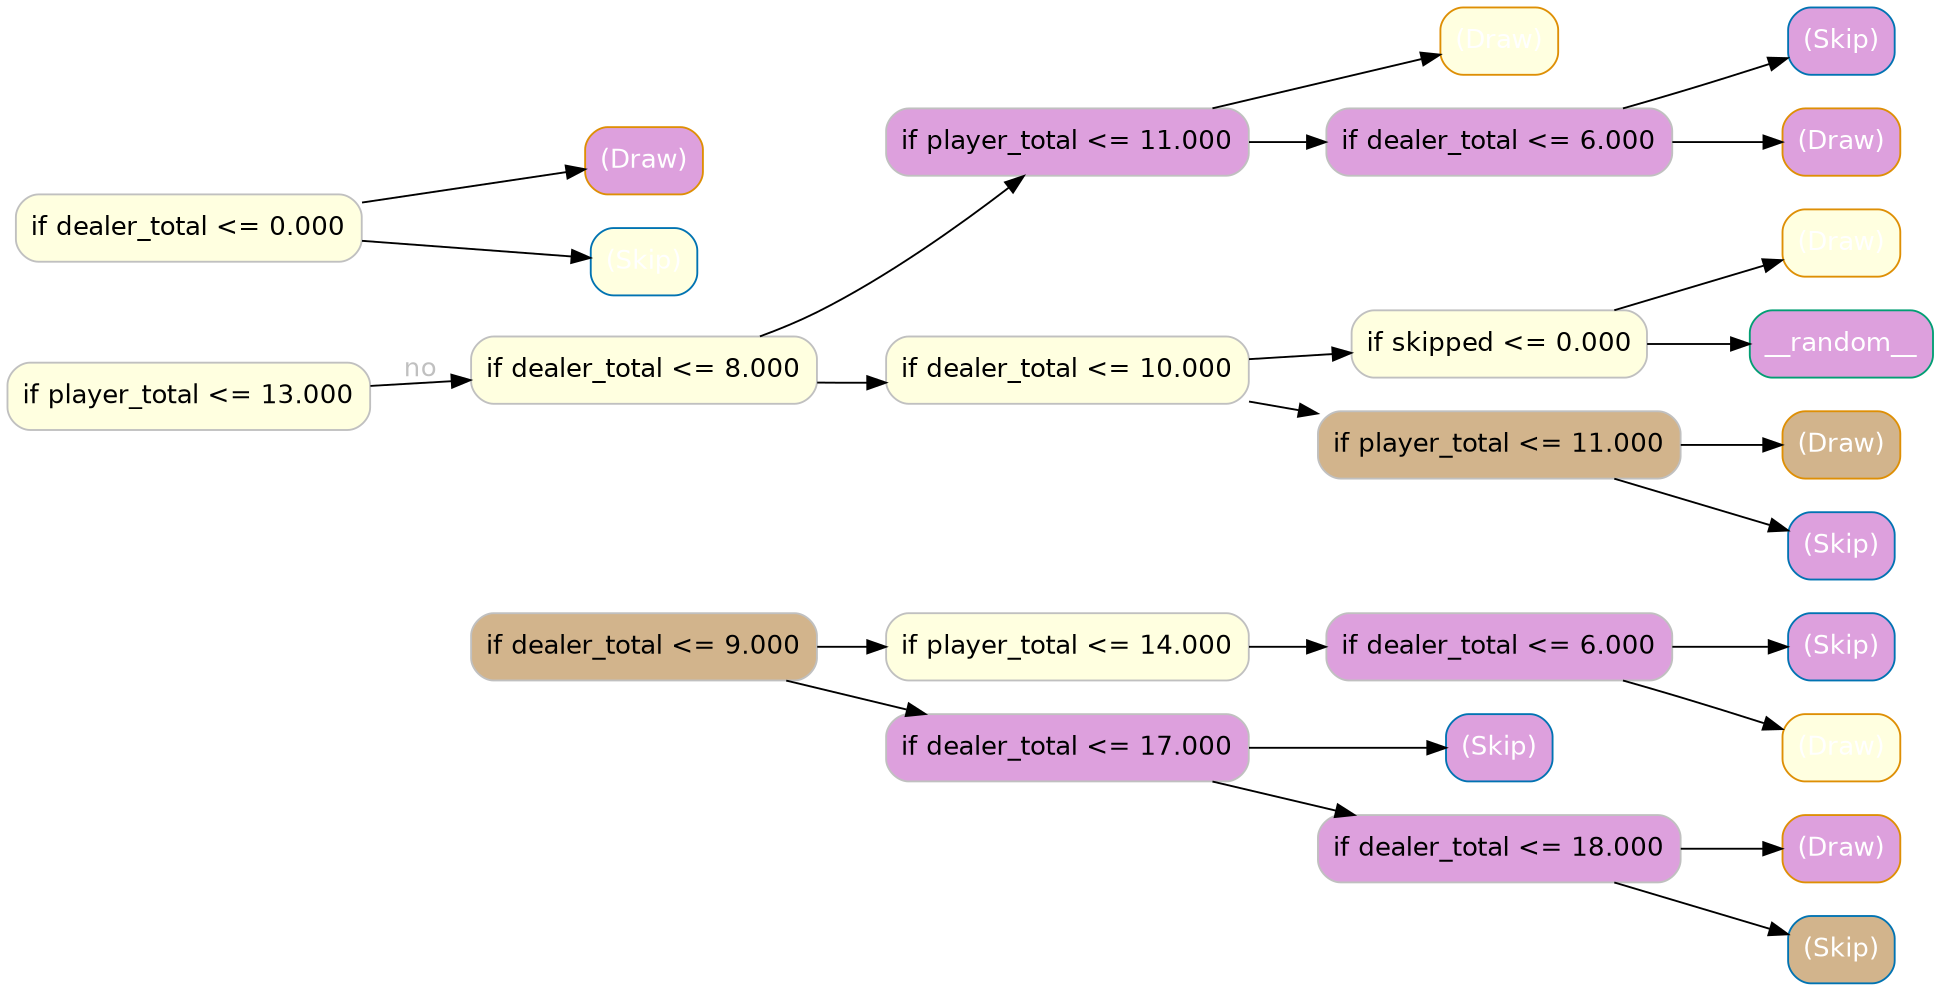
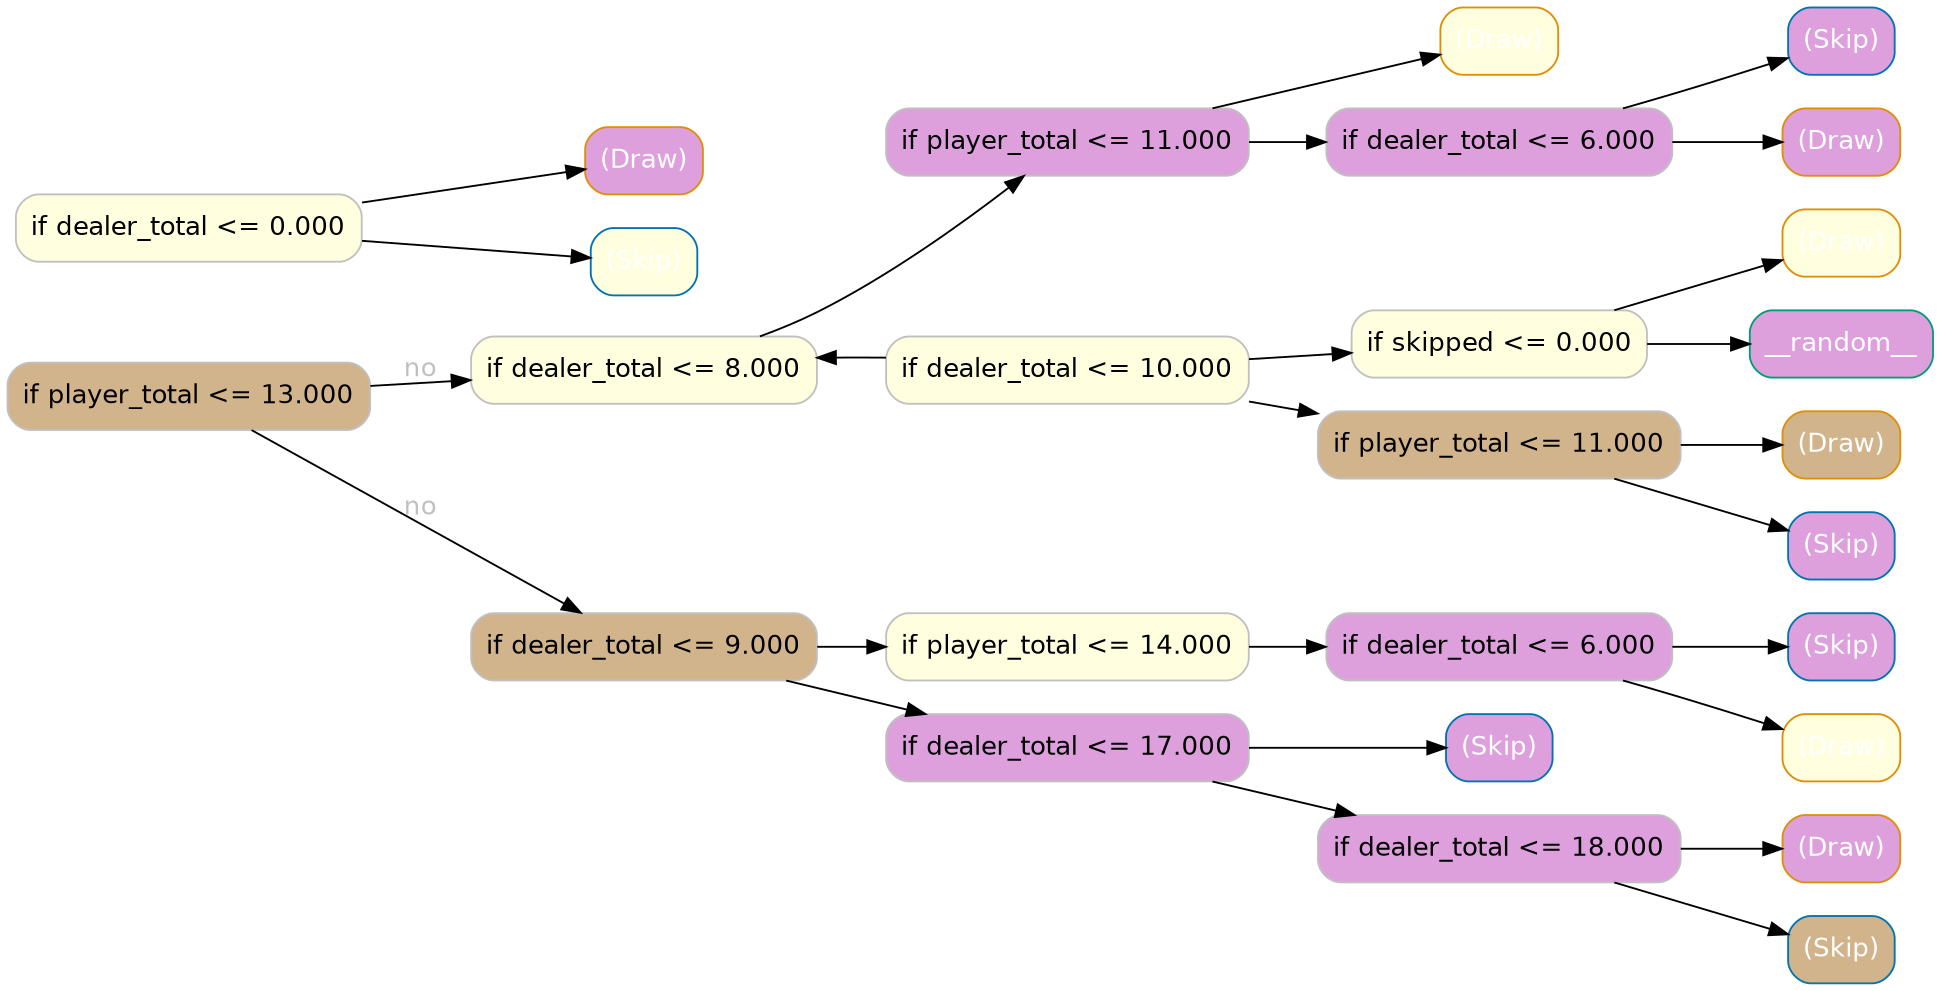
  digraph {
    rankdir=LR
    node [color=gray fillcolor=plum fontname=helvetica shape=box style="filled, rounded" fontcolor=white]
    edge [fontcolor=gray fontname=helvetica]
-   n1 [fillcolor=lightyellow height=0.5 label="if player_total <= 13.000" width=2.6944 fontcolor=""]
+   n1 [fillcolor=tan height=0.5 label="if player_total <= 13.000" width=2.6944 fontcolor=""]
    n2 [fillcolor=lightyellow height=0.5 label="if dealer_total <= 8.000" width=2.5694 fontcolor=""]
    n3 [fillcolor=tan height=0.5 label="if dealer_total <= 9.000" width=2.5694 fontcolor=""]
    n4 [height=0.5 label="if player_total <= 11.000" width=2.6944 fontcolor=""]
    n5 [fillcolor=lightyellow height=0.5 label="if dealer_total <= 10.000" width=2.6944 fontcolor=""]
    n6 [fillcolor=lightyellow height=0.5 label="if player_total <= 14.000" width=2.6944 fontcolor=""]
    n7 [height=0.5 label="if dealer_total <= 17.000" width=2.6944 fontcolor=""]
    n8 [color="#de8f05" fillcolor=lightyellow height=0.5 label="(Draw)" width=0.875]
    n9 [height=0.5 label="if dealer_total <= 6.000" width=2.5694 fontcolor=""]
    n10 [fillcolor=lightyellow height=0.5 label="if skipped <= 0.000" width=2.1944 fontcolor=""]
    n11 [fillcolor=tan height=0.5 label="if player_total <= 11.000" width=2.6944 fontcolor=""]
    n12 [height=0.5 label="if dealer_total <= 6.000" width=2.5694 fontcolor=""]
    n13 [color="#0173b2" height=0.5 label="(Skip)" width=0.79167]
    n14 [height=0.5 label="if dealer_total <= 18.000" width=2.6944 fontcolor=""]
    n15 [color="#0173b2" height=0.5 label="(Skip)" width=0.79167]
    n16 [color="#de8f05" height=0.5 label="(Draw)" width=0.875]
    n17 [color="#de8f05" fillcolor=lightyellow height=0.5 label="(Draw)" width=0.875]
    n18 [color="#029e73" height=0.5 label=__random__ width=1.3611]
    n19 [color="#de8f05" fillcolor=tan height=0.5 label="(Draw)" width=0.875]
    n20 [color="#0173b2" height=0.5 label="(Skip)" width=0.79167]
    n21 [color="#0173b2" height=0.5 label="(Skip)" width=0.79167]
    n22 [color="#de8f05" fillcolor=lightyellow height=0.5 label="(Draw)" width=0.875]
    n23 [fillcolor=lightyellow height=0.5 label="if dealer_total <= 0.000" width=2.5694 fontcolor=""]
    n24 [color="#de8f05" height=0.5 label="(Draw)" width=0.875]
    n25 [color="#0173b2" fillcolor=lightyellow height=0.5 label="(Skip)" width=0.79167]
    n26 [color="#de8f05" height=0.5 label="(Draw)" width=0.875]
    n27 [color="#0173b2" fillcolor=tan height=0.5 label="(Skip)" width=0.79167]
    n1 -> n2 [label=no]
+   n1 -> n3 [label=no]
    n2 -> n4
-   n2 -> n5
+   n5 -> n2
    n3 -> n6
    n3 -> n7
    n4 -> n8
    n4 -> n9
    n5 -> n10
    n5 -> n11
    n6 -> n12
    n7 -> n13
    n7 -> n14
    n9 -> n15
    n9 -> n16
    n10 -> n17
    n10 -> n18
    n11 -> n19
    n11 -> n20
    n12 -> n21
    n12 -> n22
    n14 -> n26
    n14 -> n27
    n23 -> n24
    n23 -> n25
  }
